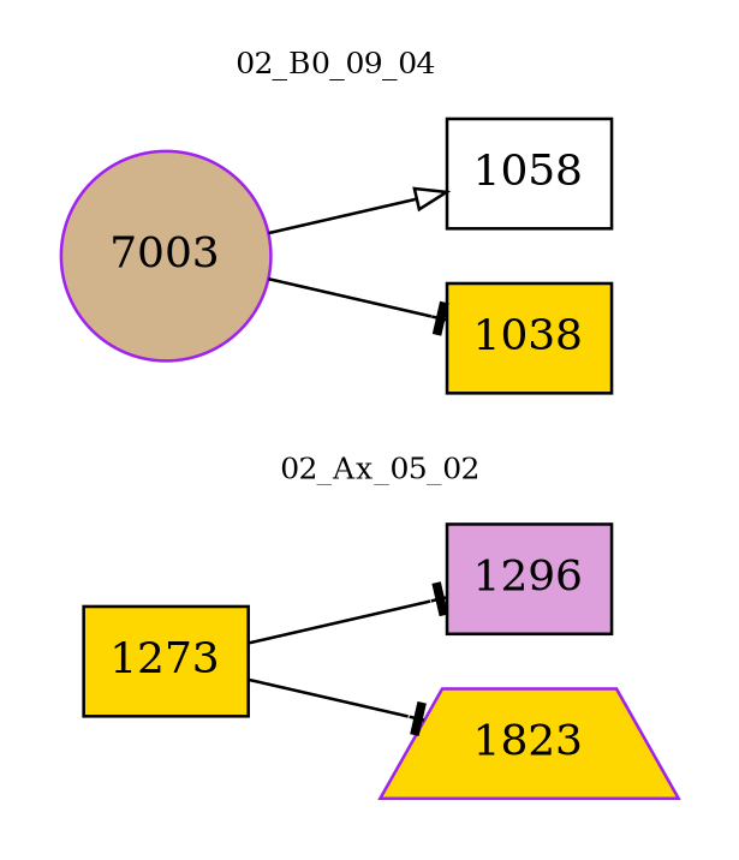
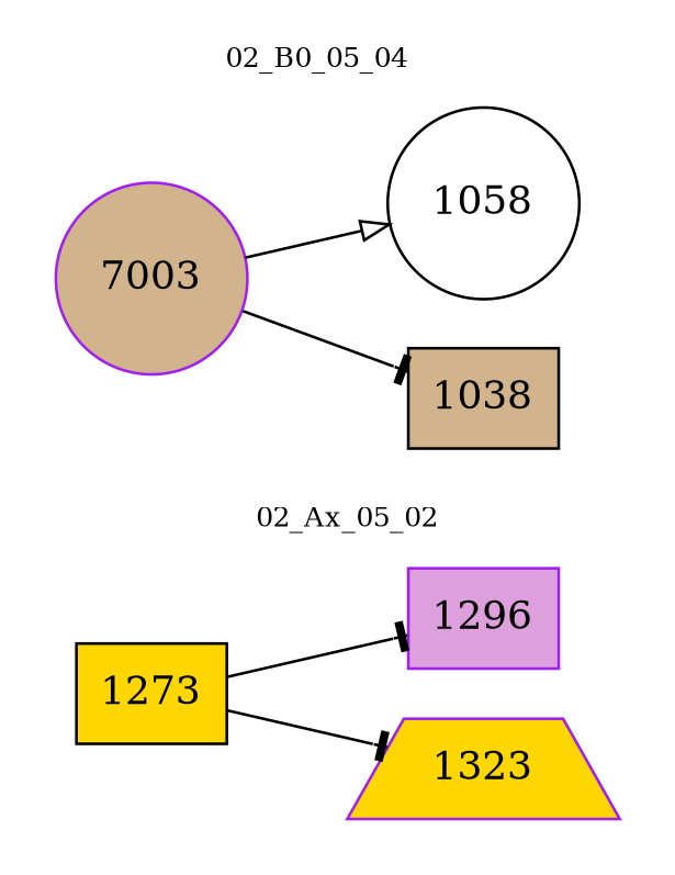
  digraph {
    rankdir=LR
    node [color=black fillcolor=gold shape=box style=filled]
    edge [arrowhead=tee color=black]
    n1 [label=1273]
-   n2 [color=purple label=1823 shape=trapezium]
-   n3 [fillcolor=plum label=1296]
+   n2 [color=purple label=1323 shape=trapezium]
+   n3 [color=purple fillcolor=plum label=1296]
    n4 [color=purple fillcolor=tan label=7003 shape=circle]
-   n5 [label=1038]
-   n6 [fillcolor=white label=1058]
+   n5 [fillcolor=tan label=1038]
+   n6 [fillcolor=white label=1058 shape=circle]
    subgraph cluster_1 {
      color=white
      fontsize=10
      label="02_Ax_05_02"
      n1
      n2
      n3
    }
    subgraph cluster_2 {
      color=white
      fontsize=10
-     label="02_B0_09_04"
+     label="02_B0_05_04"
      n4
      n5
      n6
    }
    n1 -> n2
    n1 -> n3
    n4 -> n5
    n4 -> n6 [arrowhead=onormal]
  }
